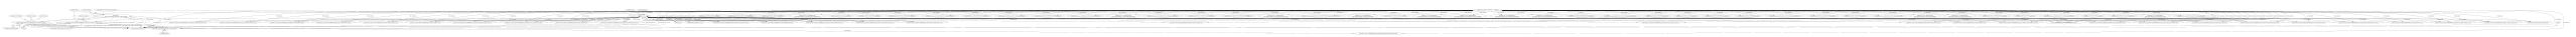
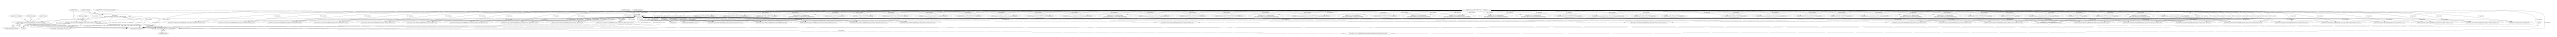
  digraph {
    fontname="Liberation Sans"
    node [fontname="Liberation Sans"]
    edge [fontname="Liberation Sans"]
    n1 [label="(Call,memcpy(&m_sParamLTRCount, pParam, sizeof(m_sParamLTRCount)))"]
    n2 [label="(Call,sizeof(m_sParamLTRCount))"]
    n3 [label="(Block,)"]
    n4 [label="(MethodReturn,OMX_ERRORTYPE)"]
    n5 [label="(Call,* pParam =\n (QOMX_VIDEO_PARAM_LTRCOUNT_TYPE*)paramData)"]
    n6 [label="(Call,(QOMX_VIDEO_PARAM_LTRCOUNT_TYPE*)paramData)"]
    n7 [label="(Call,handle->venc_set_param(paramData, (OMX_INDEXTYPE)QOMX_IndexParamVideoLTRCount))"]
    n8 [label="(Identifier,paramData)"]
    n9 [label="(Call,VALIDATE_OMX_PARAM_DATA(paramData, QOMX_VIDEO_PARAM_LTRCOUNT_TYPE))"]
    n10 [label="(Identifier,QOMX_VIDEO_PARAM_LTRCOUNT_TYPE)"]
    n11 [label="(Call,paramData == NULL)"]
    n12 [label="(Call,VALIDATE_OMX_PARAM_DATA(paramData, OMX_VIDEO_PARAM_MPEG4TYPE))"]
    n13 [label="(Call,VALIDATE_OMX_PARAM_DATA(paramData, QOMX_INDEXEXTRADATATYPE))"]
    n14 [label="(Call,VALIDATE_OMX_PARAM_DATA(paramData, OMX_PARAM_PORTDEFINITIONTYPE))"]
    n15 [label="(Call,VALIDATE_OMX_PARAM_DATA(paramData, OMX_VIDEO_PARAM_PORTFORMATTYPE))"]
    n16 [label="(Call,VALIDATE_OMX_PARAM_DATA(paramData, OMX_VIDEO_PARAM_INTRAREFRESHTYPE))"]
    n17 [label="(Call,VALIDATE_OMX_PARAM_DATA(paramData, QOMX_VIDEO_HIERARCHICALLAYERS))"]
    n18 [label="(Call,VALIDATE_OMX_PARAM_DATA(paramData, OMX_QCOM_PARAM_PORTDEFINITIONTYPE))"]
    n19 [label="(Call,handle->venc_set_param(paramData,\n (OMX_INDEXTYPE) OMX_QcomIndexParamSetMVSearchrange))"]
    n20 [label="(Call,VALIDATE_OMX_PARAM_DATA(paramData, OMX_QCOM_VIDEO_PARAM_VUI_TIMING_INFO))"]
    n21 [label="(Call,VALIDATE_OMX_PARAM_DATA(paramData, OMX_QCOM_VIDEO_PARAM_QPRANGETYPE))"]
    n22 [label="(Call,VALIDATE_OMX_PARAM_DATA(paramData, QOMX_EXTNINDEX_PARAMTYPE))"]
    n23 [label="(Call,VALIDATE_OMX_PARAM_DATA(paramData, OMX_PRIORITYMGMTTYPE))"]
    n24 [label="(Call,VALIDATE_OMX_PARAM_DATA(paramData, OMX_PORT_PARAM_TYPE))"]
    n25 [label="(Call,VALIDATE_OMX_PARAM_DATA(paramData, OMX_VIDEO_PARAM_ERRORCORRECTIONTYPE))"]
    n26 [label="(Call,VALIDATE_OMX_PARAM_DATA(paramData, StoreMetaDataInBuffersParams))"]
    n27 [label="(Call,VALIDATE_OMX_PARAM_DATA(paramData, QOMX_EXTNINDEX_PARAMTYPE))"]
    n28 [label="(Call,VALIDATE_OMX_PARAM_DATA(paramData, OMX_QCOM_VIDEO_PARAM_PEAK_BITRATE))"]
    n29 [label="(Call,VALIDATE_OMX_PARAM_DATA(paramData, OMX_VIDEO_PARAM_PROFILELEVELTYPE))"]
    n30 [label="(Call,VALIDATE_OMX_PARAM_DATA(paramData, OMX_QCOM_VIDEO_CONFIG_H264_AUD))"]
    n31 [label="(Call,VALIDATE_OMX_PARAM_DATA(paramData, PrependSPSPPSToIDRFramesParams))"]
    n32 [label="(Call,VALIDATE_OMX_PARAM_DATA(paramData, OMX_PARAM_COMPONENTROLETYPE))"]
    n33 [label="(Call,VALIDATE_OMX_PARAM_DATA(paramData, QOMX_EXTNINDEX_VIDEO_HYBRID_HP_MODE))"]
    n34 [label="(Call,VALIDATE_OMX_PARAM_DATA(paramData, QOMX_VIDEO_PARAM_LTRMODE_TYPE))"]
    n35 [label="(Identifier,NULL)"]
    n36 [label="(Call,VALIDATE_OMX_PARAM_DATA(paramData, OMX_VIDEO_PARAM_AVCTYPE))"]
    n37 [label="(Call,VALIDATE_OMX_PARAM_DATA(paramData, OMX_VIDEO_PARAM_QUANTIZATIONTYPE))"]
    n38 [label="(Call,VALIDATE_OMX_PARAM_DATA(paramData, OMX_VIDEO_PARAM_BITRATETYPE))"]
    n39 [label="(ControlStructure,if (paramData == NULL))"]
    n40 [label="(Call,VALIDATE_OMX_PARAM_DATA(paramData, OMX_PARAM_BUFFERSUPPLIERTYPE))"]
    n41 [label="(Call,(OMX_VIDEO_PARAM_H263TYPE*)paramData)"]
    n42 [label="(Call,VALIDATE_OMX_PARAM_DATA(paramData, QOMX_EXTNINDEX_PARAMTYPE))"]
    n43 [label="(Call,VALIDATE_OMX_PARAM_DATA(paramData, OMX_QCOM_VIDEO_PARAM_PERF_LEVEL))"]
    n44 [label="(Call,VALIDATE_OMX_PARAM_DATA(paramData, QOMX_EXTNINDEX_VIDEO_INITIALQP))"]
    n45 [label="(MethodParameterIn,OMX_IN OMX_PTR        paramData)"]
    n46 [label="(Call,(QOMX_INDEXEXTRADATATYPE *)paramData)"]
    n47 [label="(Call,(OMX_VIDEO_PARAM_PROFILELEVELTYPE*)paramData)"]
    n48 [label="(Call,(QOMX_EXTNINDEX_PARAMTYPE*)paramData)"]
    n49 [label="(Call,handle->venc_set_param(paramData,\n (OMX_INDEXTYPE)OMX_QcomIndexParamVideoHybridHierpMode))"]
    n50 [label="(Call,(StoreMetaDataInBuffersParams*)paramData)"]
    n51 [label="(Call,(QOMX_EXTNINDEX_PARAMTYPE*)paramData)"]
    n52 [label="(Call,(OMX_QCOM_VIDEO_PARAM_QPRANGETYPE*) paramData)"]
    n53 [label="(Call,handle->venc_set_param(paramData,OMX_IndexParamPortDefinition))"]
    n54 [label="(Call,(OMX_PARAM_COMPONENTROLETYPE *) paramData)"]
    n55 [label="(Call,memcpy(&m_sParamInitqp, paramData, sizeof(m_sParamInitqp)))"]
    n56 [label="(Call,(OMX_QCOM_PARAM_PORTDEFINITIONTYPE*)paramData)"]
    n57 [label="(Call,handle->venc_set_param(paramData,OMX_IndexParamPortDefinition))"]
    n58 [label="(Call,handle->venc_set_param(paramData,\n (OMX_INDEXTYPE)OMX_QcomIndexEnableH263PlusPType))"]
    n59 [label="(Call,handle->venc_set_param(paramData, OMX_IndexParamVideoQuantization))"]
    n60 [label="(Call,(QOMX_VIDEO_PARAM_LTRMODE_AVCTYPE*)paramData)"]
    n61 [label="(Call,(OMX_VIDEO_PARAM_ERRORCORRECTIONTYPE*)paramData)"]
    n62 [label="(Call,handle->venc_set_param(paramData,\n (OMX_INDEXTYPE)OMX_QcomIndexEnableSliceDeliveryMode))"]
    n63 [label="(Call,handle->venc_set_param(paramData, (OMX_INDEXTYPE)QOMX_IndexParamVideoLTRMode))"]
    n64 [label="(Call,handle->venc_set_param(paramData,\n (OMX_INDEXTYPE)QOMX_IndexParamVideoInitialQp))"]
    n65 [label="(Call,(OMX_PARAM_PORTDEFINITIONTYPE *) paramData)"]
    n66 [label="(Call,handle->venc_set_param(paramData,\n (OMX_INDEXTYPE)OMX_QcomIndexParamVideoQPRange))"]
    n67 [label="(Call,handle->venc_set_param(paramData,\n (OMX_INDEXTYPE)OMX_QcomIndexParamSequenceHeaderWithIDR))"]
    n68 [label="(Call,handle->venc_set_param(paramData,\n (OMX_INDEXTYPE)OMX_QcomIndexParamH264AUDelimiter))"]
    n69 [label="(Call,handle->venc_set_param(paramData,\n (OMX_INDEXTYPE) OMX_QcomIndexParamH264VUITimingInfo))"]
    n70 [label="(Call,(OMX_VIDEO_PARAM_INTRAREFRESHTYPE*)paramData)"]
    n71 [label="(Call,handle->venc_set_param(paramData, OMX_IndexParamVideoErrorCorrection))"]
    n72 [label="(Call,(OMX_VIDEO_PARAM_MPEG4TYPE*)paramData)"]
    n73 [label="(Call,(OMX_VIDEO_PARAM_AVCTYPE*)paramData)"]
-   n74 [label="(Call,(OMX_PARAM_BUFFERSUPPLIERTYPE*) paramData)"]
    n75 [label="(Call,(OMX_VIDEO_PARAM_BITRATETYPE*)paramData)"]
    n76 [label="(Call,handle->venc_set_param(paramData,OMX_IndexParamVideoIntraRefresh))"]
    n77 [label="(Call,(OMX_VIDEO_PARAM_QUANTIZATIONTYPE*) paramData)"]
    n78 [label="(Call,(QOMX_EXTNINDEX_PARAMTYPE*)paramData)"]
    n79 [label="(Call,handle->venc_set_param(paramData,OMX_IndexParamVideoH263))"]
    n80 [label="(Call,handle->venc_set_param(paramData,\n (OMX_INDEXTYPE) OMX_QcomIndexParamPeakBitrate))"]
    n81 [label="(Call,handle->venc_set_param(paramData,\n (OMX_INDEXTYPE)OMX_QcomIndexHierarchicalStructure))"]
    n82 [label="(Call,(OMX_VIDEO_PARAM_PORTFORMATTYPE *)paramData)"]
    n83 [label="(Call,(OMX_PRIORITYMGMTTYPE*) paramData)"]
    n84 [label="(Call,handle->venc_set_param(paramData,OMX_IndexParamVideoPortFormat))"]
    n85 [label="(Call,(OMX_PORT_PARAM_TYPE*)(paramData))"]
    n86 [label="(Call,(QOMX_VIDEO_HIERARCHICALLAYERS*)paramData)"]
    n87 [label="(Call,handle->venc_set_param(paramData,\n (OMX_INDEXTYPE) OMX_QcomIndexParamPerfLevel))"]
    n88 [label="(Call,handle->venc_set_param(paramData,OMX_IndexParamVideoBitrate))"]
    1000109
    n90 [label="(Literal,\"ERROR: Get Param in Invalid paramData\")"]
    n91 [label="(Identifier,m_state)"]
    n92 [label="(Call,&m_sParamLTRCount)"]
    n93 [label="(VUITimingInfo,break;)"]
    n94 [label="(Identifier,pParam)"]
    n95 [label="(Identifier,paramData)"]
    n96 [label="(Identifier,paramData)"]
    n97 [label="(Identifier,pParam)"]
    n98 [label="(Identifier,paramData)"]
    1002558
    n1 -> n2 [label="CFG: "]
    n1 -> n3 [label="AST: "]
    n1 -> n4 [label="DDG: &m_sParamLTRCount"]
    n1 -> n4 [label="DDG: pParam"]
    n1 -> n4 [label="DDG: memcpy(&m_sParamLTRCount, pParam, sizeof(m_sParamLTRCount))"]
    n2 -> n1 [label="AST: "]
    n5 -> n1 [label="DDG: pParam"]
    n5 -> n3 [label="AST: "]
    n5 -> n4 [label="DDG: pParam"]
    n5 -> n4 [label="DDG: (QOMX_VIDEO_PARAM_LTRCOUNT_TYPE*)paramData"]
    n5 -> n6 [label="CFG: "]
    n6 -> n5 [label="AST: "]
    n6 -> n5 [label="DDG: paramData"]
    n6 -> n7 [label="DDG: paramData"]
    n6 -> n8 [label="CFG: "]
    n8 -> n6 [label="AST: "]
    n9 -> n3 [label="AST: "]
    n9 -> n4 [label="DDG: VALIDATE_OMX_PARAM_DATA(paramData, QOMX_VIDEO_PARAM_LTRCOUNT_TYPE)"]
    n9 -> n4 [label="DDG: QOMX_VIDEO_PARAM_LTRCOUNT_TYPE"]
    n9 -> n6 [label="DDG: paramData"]
    n9 -> n10 [label="CFG: "]
    n10 -> n9 [label="AST: "]
    n11 -> n4 [label="DDG: paramData"]
    n11 -> n4 [label="DDG: NULL"]
    n11 -> n4 [label="DDG: paramData == NULL"]
    n11 -> n9 [label="DDG: paramData"]
    n11 -> n12 [label="DDG: paramData"]
    n11 -> n13 [label="DDG: paramData"]
    n11 -> n14 [label="DDG: paramData"]
    n11 -> n15 [label="DDG: paramData"]
    n11 -> n16 [label="DDG: paramData"]
    n11 -> n17 [label="DDG: paramData"]
    n11 -> n18 [label="DDG: paramData"]
    n11 -> n19 [label="DDG: paramData"]
    n11 -> n20 [label="DDG: paramData"]
    n11 -> n21 [label="DDG: paramData"]
    n11 -> n22 [label="DDG: paramData"]
    n11 -> n23 [label="DDG: paramData"]
    n11 -> n24 [label="DDG: paramData"]
    n11 -> n25 [label="DDG: paramData"]
    n11 -> n26 [label="DDG: paramData"]
    n11 -> n27 [label="DDG: paramData"]
    n11 -> n28 [label="DDG: paramData"]
    n11 -> n29 [label="DDG: paramData"]
    n11 -> n30 [label="DDG: paramData"]
    n11 -> n31 [label="DDG: paramData"]
    n11 -> n32 [label="DDG: paramData"]
    n11 -> n33 [label="DDG: paramData"]
    n11 -> n34 [label="DDG: paramData"]
    n11 -> n35 [label="CFG: "]
    n11 -> n36 [label="DDG: paramData"]
    n11 -> n37 [label="DDG: paramData"]
    n11 -> n38 [label="DDG: paramData"]
    n11 -> n39 [label="AST: "]
    n11 -> n40 [label="DDG: paramData"]
    n11 -> n41 [label="DDG: paramData"]
    n11 -> n42 [label="DDG: paramData"]
    n11 -> n43 [label="DDG: paramData"]
    n11 -> n44 [label="DDG: paramData"]
    n35 -> n11 [label="AST: "]
    n45 -> n4 [label="DDG: paramData"]
    n45 -> n6 [label="DDG: paramData"]
    n45 -> n7 [label="DDG: paramData"]
    n45 -> n9 [label="DDG: paramData"]
    n45 -> n11 [label="DDG: paramData"]
    n45 -> n12 [label="DDG: paramData"]
    n45 -> n13 [label="DDG: paramData"]
    n45 -> n14 [label="DDG: paramData"]
    n45 -> n15 [label="DDG: paramData"]
    n45 -> n16 [label="DDG: paramData"]
    n45 -> n17 [label="DDG: paramData"]
    n45 -> n18 [label="DDG: paramData"]
    n45 -> n19 [label="DDG: paramData"]
    n45 -> n20 [label="DDG: paramData"]
    n45 -> n21 [label="DDG: paramData"]
    n45 -> n22 [label="DDG: paramData"]
    n45 -> n23 [label="DDG: paramData"]
    n45 -> n24 [label="DDG: paramData"]
    n45 -> n25 [label="DDG: paramData"]
    n45 -> n26 [label="DDG: paramData"]
    n45 -> n27 [label="DDG: paramData"]
    n45 -> n28 [label="DDG: paramData"]
    n45 -> n29 [label="DDG: paramData"]
    n45 -> n30 [label="DDG: paramData"]
    n45 -> n31 [label="DDG: paramData"]
    n45 -> n32 [label="DDG: paramData"]
    n45 -> n33 [label="DDG: paramData"]
    n45 -> n34 [label="DDG: paramData"]
    n45 -> n36 [label="DDG: paramData"]
    n45 -> n37 [label="DDG: paramData"]
    n45 -> n38 [label="DDG: paramData"]
    n45 -> n40 [label="DDG: paramData"]
    n45 -> n41 [label="DDG: paramData"]
    n45 -> n42 [label="DDG: paramData"]
    n45 -> n43 [label="DDG: paramData"]
    n45 -> n44 [label="DDG: paramData"]
    n45 -> n46 [label="DDG: paramData"]
    n45 -> n47 [label="DDG: paramData"]
    n45 -> n48 [label="DDG: paramData"]
    n45 -> n49 [label="DDG: paramData"]
    n45 -> n50 [label="DDG: paramData"]
    n45 -> n51 [label="DDG: paramData"]
    n45 -> n52 [label="DDG: paramData"]
    n45 -> n53 [label="DDG: paramData"]
    n45 -> n54 [label="DDG: paramData"]
    n45 -> n55 [label="DDG: paramData"]
    n45 -> n56 [label="DDG: paramData"]
    n45 -> n57 [label="DDG: paramData"]
    n45 -> n58 [label="DDG: paramData"]
    n45 -> n59 [label="DDG: paramData"]
    n45 -> n60 [label="DDG: paramData"]
    n45 -> n61 [label="DDG: paramData"]
    n45 -> n62 [label="DDG: paramData"]
    n45 -> n63 [label="DDG: paramData"]
    n45 -> n64 [label="DDG: paramData"]
    n45 -> n65 [label="DDG: paramData"]
    n45 -> n66 [label="DDG: paramData"]
    n45 -> n67 [label="DDG: paramData"]
    n45 -> n68 [label="DDG: paramData"]
    n45 -> n69 [label="DDG: paramData"]
    n45 -> n70 [label="DDG: paramData"]
    n45 -> n71 [label="DDG: paramData"]
    n45 -> n72 [label="DDG: paramData"]
    n45 -> n73 [label="DDG: paramData"]
-   n45 -> n74 [label="DDG: paramData"]
    n45 -> n75 [label="DDG: paramData"]
    n45 -> n76 [label="DDG: paramData"]
    n45 -> n77 [label="DDG: paramData"]
    n45 -> n78 [label="DDG: paramData"]
    n45 -> n79 [label="DDG: paramData"]
    n45 -> n80 [label="DDG: paramData"]
    n45 -> n81 [label="DDG: paramData"]
    n45 -> n82 [label="DDG: paramData"]
    n45 -> n83 [label="DDG: paramData"]
    n45 -> n84 [label="DDG: paramData"]
    n45 -> n85 [label="DDG: paramData"]
    n45 -> n86 [label="DDG: paramData"]
    n45 -> n87 [label="DDG: paramData"]
    n45 -> n88 [label="DDG: paramData"]
    n45 -> 1000109 [label="AST: "]
    n90 -> n11 [label="CFG: "]
    n91 -> n11 [label="CFG: "]
    n92 -> n1 [label="AST: "]
    n93 -> n1 [label="CFG: "]
    n94 -> n1 [label="AST: "]
    n95 -> n11 [label="AST: "]
    n96 -> n9 [label="AST: "]
    n97 -> n5 [label="AST: "]
    n97 -> n9 [label="CFG: "]
    n98 -> n5 [label="CFG: "]
    1002558 -> n6 [label="AST: "]
  }
